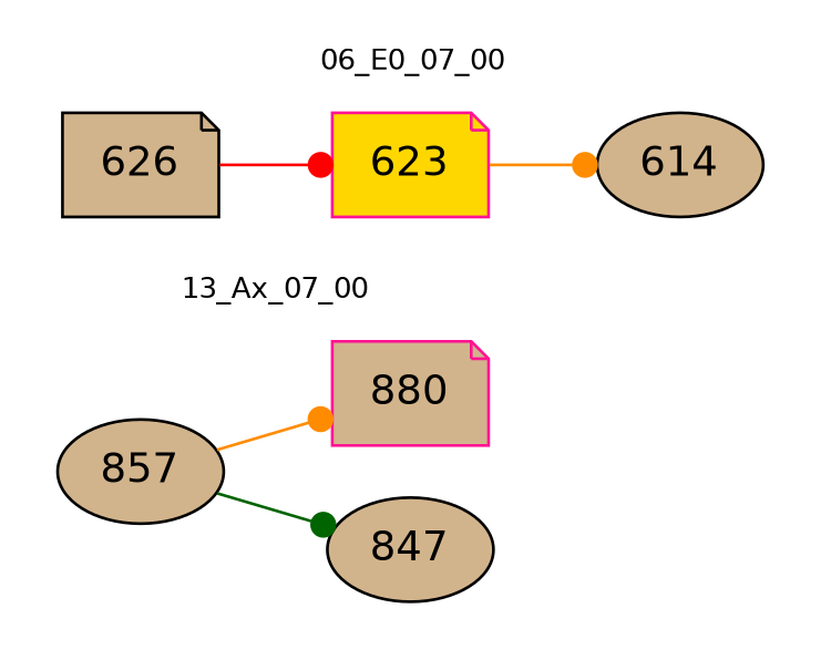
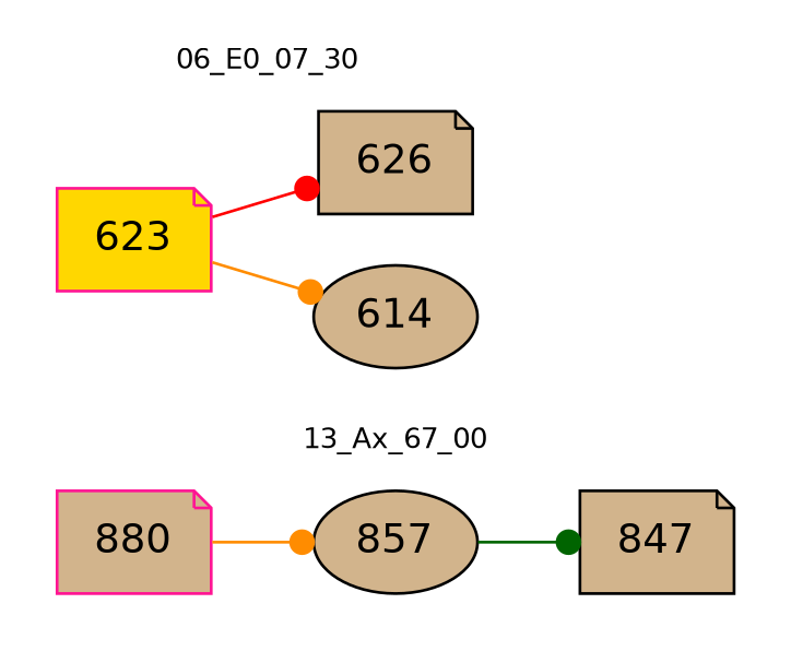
  digraph {
    fontname="DejaVu Sans"
    rankdir=LR
    node [color=black fillcolor=tan fontname="DejaVu Sans" shape=ellipse style=filled]
    edge [arrowhead=dot color=darkorange fontname="DejaVu Sans"]
    n1 [label=857]
-   n2 [label=847]
+   n2 [label=847 shape=note]
    n3 [color=deeppink label=880 shape=note]
    n4 [color=deeppink fillcolor=gold label=623 shape=note]
    n5 [label=614]
    n6 [label=626 shape=note]
    subgraph cluster_1 {
      color=white
      fontsize=10
-     label="13_Ax_07_00"
+     label="13_Ax_67_00"
      n1
      n2
      n3
    }
    subgraph cluster_2 {
      color=white
      fontsize=10
-     label="06_E0_07_00"
+     label="06_E0_07_30"
      n4
      n5
      n6
    }
    n1 -> n2 [color=darkgreen]
-   n1 -> n3
+   n3 -> n1
    n4 -> n5
-   n6 -> n4 [color=red]
+   n4 -> n6 [color=red]
  }
